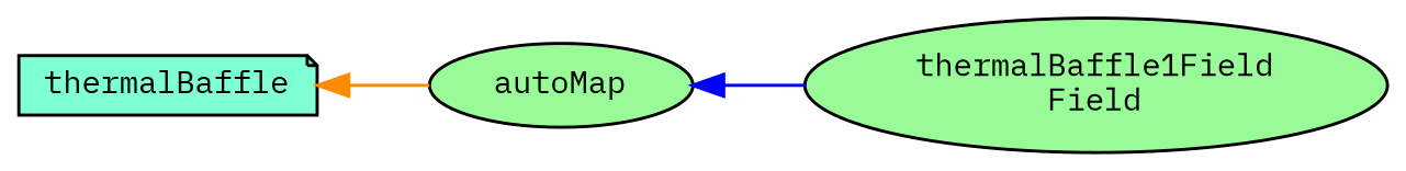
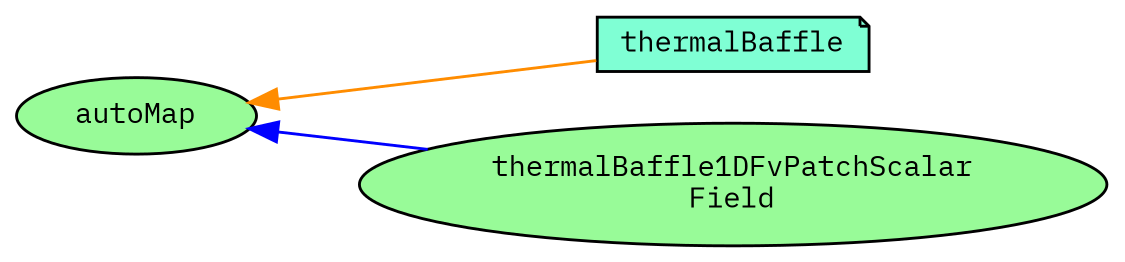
  digraph {
    fontname="IBM Plex Mono"
    rankdir=LR
    node [color=black fillcolor=palegreen fontname="IBM Plex Mono" fontsize=10 shape=ellipse style=filled]
    edge [dir=back fontname="IBM Plex Mono" fontsize=10 labelfontname=Helvetica labelfontsize=10 style=solid]
    n1 [fontcolor=black height=0.2 label=autoMap width=0.4]
    n2 [fillcolor=aquamarine height=0.2 label=thermalBaffle shape=note width=0.4]
-   n3 [height=0.2 label="thermalBaffle1Field\lField" width=0.4]
-   n2 -> n1 [color=darkorange]
+   n3 [height=0.2 label="thermalBaffle1DFvPatchScalar\lField" width=0.4]
+   n1 -> n2 [color=darkorange]
    n1 -> n3 [color=blue]
  }
